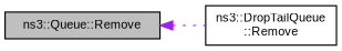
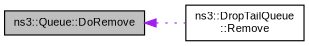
  digraph {
    rankdir=LR
    fontname="Liberation Sans"
    node [color=black fontname="Liberation Sans" fontsize=10 shape=record style=filled]
-   n1 [fillcolor=grey75 fontcolor=black height=0.2 label="ns3::Queue::Remove" width=0.4]
+   n1 [fillcolor=grey75 fontcolor=black height=0.2 label="ns3::Queue::DoRemove" width=0.4]
    n2 [fillcolor=white height=0.2 label="ns3::DropTailQueue\l::Remove" width=0.4]
    n1 -> n2 [color=purple dir=back fontname="Liberation Sans" fontsize=10 labelfontname=Helvetica labelfontsize=10 style=dotted]
  }
